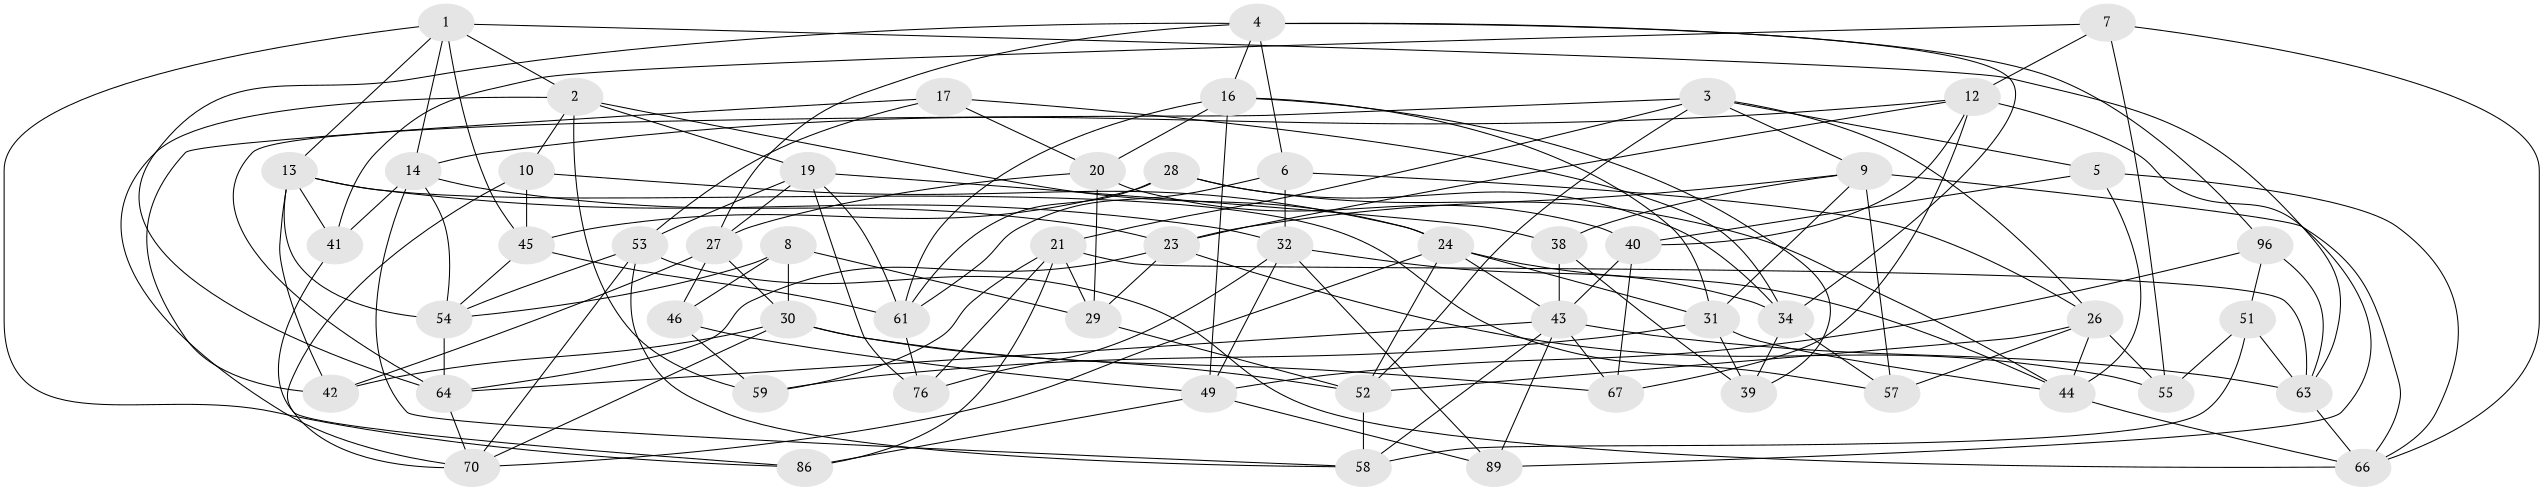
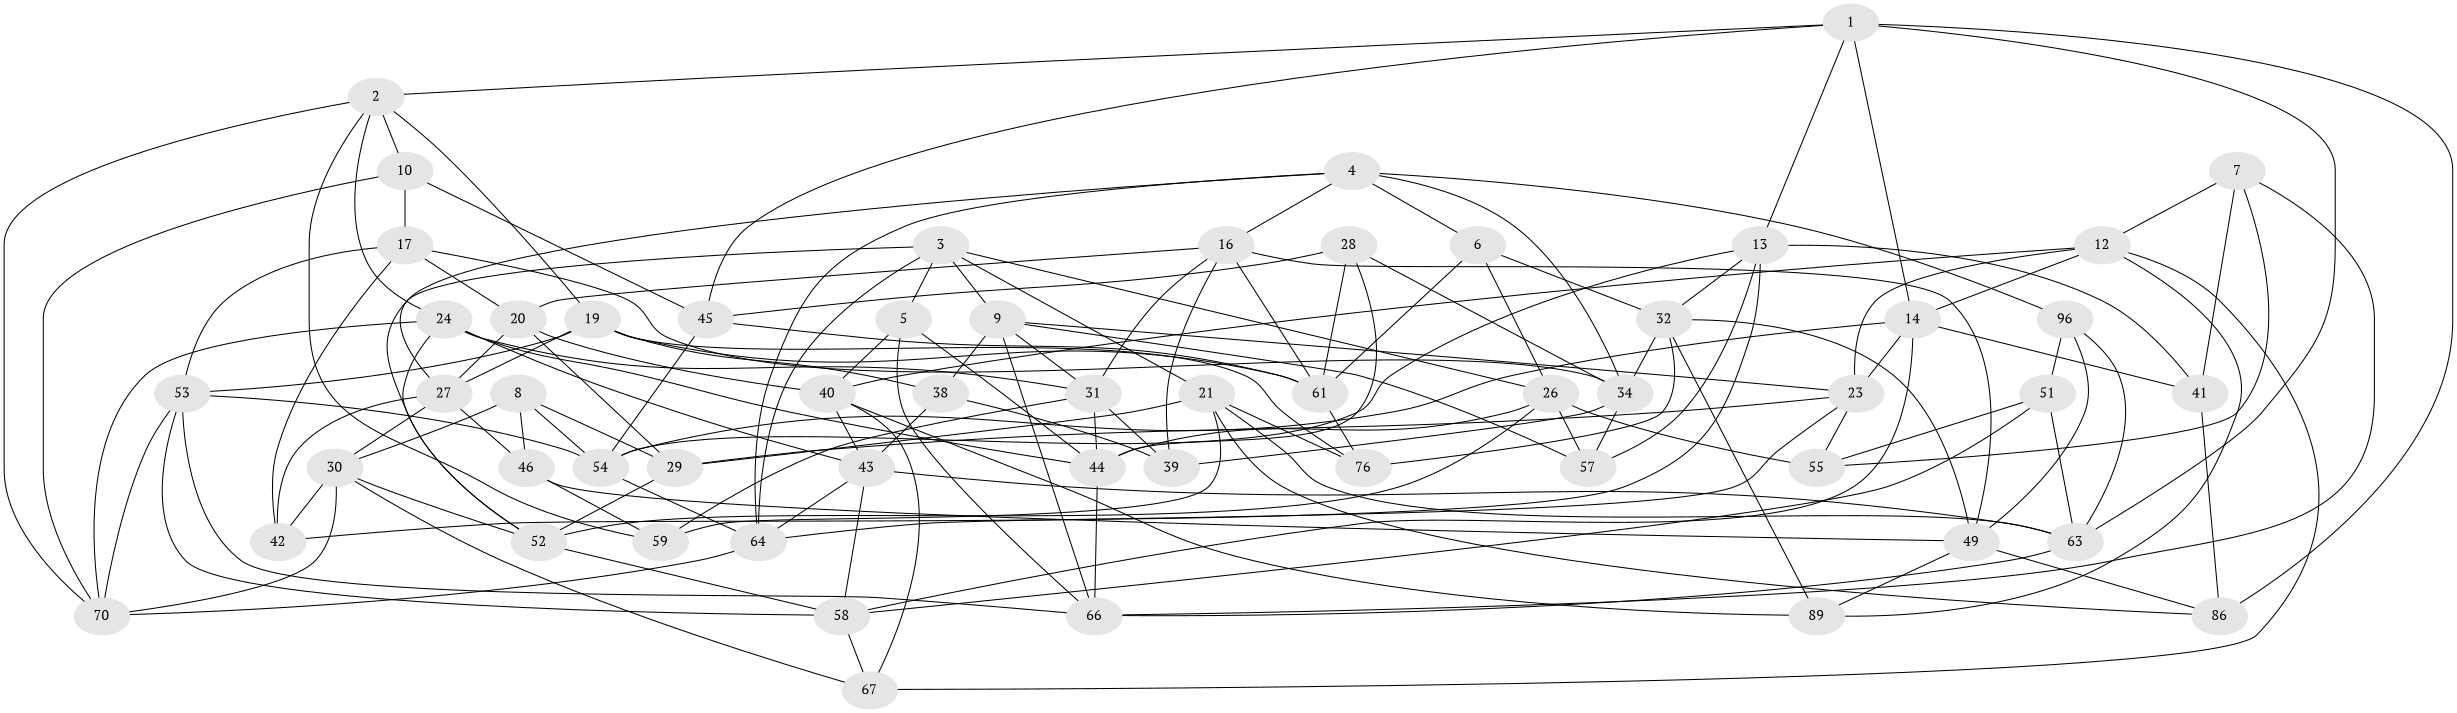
  graph {
    fontname="PT Serif"
    node [color=gray90 fontname="PT Serif" style=filled]
    edge [fontname="PT Serif"]
    1 [super="+92"]
    2 [super="+75"]
    13 [super="+15"]
    14 [super="+69"]
    45 [super="+93"]
    63 [super="+74"]
    86
    10
    19 [super="+79"]
    24 [super="+94"]
    59
    70 [super="+84"]
    32 [super="+35"]
    41
    54 [super="+82"]
    57
    42
    23 [super="+65"]
    58 [super="+77"]
    61 [super="+81"]
    66 [super="+91"]
    17 [super="+71"]
    27 [super="+33"]
    38
    53 [super="+56"]
    76
    52 [super="+85"]
    44 [super="+87"]
    31 [super="+37"]
    43 [super="+68"]
    3 [super="+88"]
    5
    9 [super="+26"]
    21 [super="+25"]
    n35 [label=26 super="+90"]
    64 [super="+72"]
    40 [super="+48"]
    29 [super="+80"]
    55
    4 [super="+11"]
    6 [super="+50"]
    16 [super="+60"]
    34 [super="+62"]
    n44 [label=96]
    20 [super="+83"]
    39
    49 [super="+78"]
    30 [super="+47"]
    46
    51
    67
    89
    12 [super="+18"]
    7
    8
    28
    1 -- 2
    1 -- 13
    1 -- 14
    1 -- 45
    1 -- 63
    1 -- 86
    2 -- 10
    2 -- 19
    2 -- 24
    2 -- 59
    2 -- 70
    13 -- 32
    13 -- 41
    13 -- 54
    13 -- 57
    13 -- 42
    14 -- 41
    14 -- 54
    14 -- 23
    14 -- 58
    45 -- 54
    45 -- 61
    63 -- 66
    10 -- 45
    10 -- 70
-   10 -- 24
+   10 -- 17
    19 -- 61
    19 -- 27
    19 -- 38
    19 -- 53
    19 -- 76
    24 -- 70
    24 -- 52
    24 -- 44
    24 -- 31
    24 -- 43
    32 -- 76
    32 -- 34
    32 -- 49
    32 -- 89
    41 -- 86
    54 -- 64
    23 -- 64
    23 -- 29
    23 -- 55
-   43 -- 67
+   58 -- 67
    61 -- 76
    17 -- 42
    17 -- 53
    17 -- 34
    17 -- 20
    27 -- 42
    27 -- 30
    27 -- 46
    38 -- 43
    38 -- 39
    53 -- 70
    53 -- 54
    53 -- 58
    53 -- 66
    52 -- 58
    44 -- 66
    31 -- 59
    31 -- 44
    31 -- 39
    43 -- 63
    43 -- 58
    43 -- 64
    3 -- 52
    3 -- 5
    3 -- 9
    3 -- 21
    3 -- n35
    3 -- 64
    5 -- 66
    5 -- 44
    5 -- 40
    9 -- 57
    9 -- 23
    9 -- 66
    9 -- 38
    9 -- 31
    21 -- 63
    21 -- 86
    21 -- 59
    21 -- 76
    21 -- 29
    n35 -- 57
    n35 -- 52
    n35 -- 44
    n35 -- 55
    64 -- 70
    40 -- 43
    40 -- 67
-   43 -- 89
+   40 -- 89
    29 -- 52
    4 -- 27
    4 -- 64
    4 -- 6
    4 -- 16
    4 -- 34
    4 -- n44
    6 -- 32
    6 -- 61
    6 -- n35
    16 -- 61
    16 -- 31
    16 -- 20
    16 -- 39
    16 -- 49
    34 -- 57
    34 -- 39
    n44 -- 63
    n44 -- 49
    n44 -- 51
    20 -- 27
    20 -- 40
    20 -- 29 [weight=2]
    49 -- 86
    49 -- 89
    30 -- 70
    30 -- 42
    30 -- 52
    30 -- 67
    46 -- 59
    46 -- 49
    51 -- 63
    51 -- 58
    51 -- 55
    12 -- 14
    12 -- 23
    12 -- 40
    12 -- 67
    12 -- 89
    7 -- 41
    7 -- 66
    7 -- 55
    7 -- 12
    8 -- 54
    8 -- 29
    8 -- 30
    8 -- 46
    28 -- 45
    28 -- 61
    28 -- 44
    28 -- 34
  }
